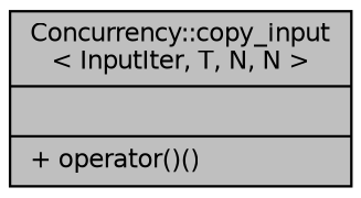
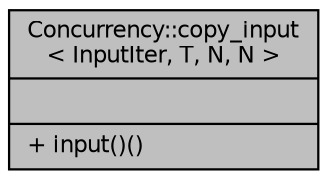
  digraph {
-   n1 [color=black fillcolor=grey75 fontcolor=black fontname=Helvetica fontsize=10 height=0.2 label="{Concurrency::copy_input\l\< InputIter, T, N, N \>\n||+ operator()()\l}" shape=record style=filled width=0.4]
+   n1 [color=black fillcolor=grey75 fontcolor=black fontname=Helvetica fontsize=10 height=0.2 label="{Concurrency::copy_input\l\< InputIter, T, N, N \>\n||+ input()()\l}" shape=record style=filled width=0.4]
  }
